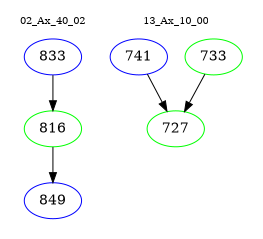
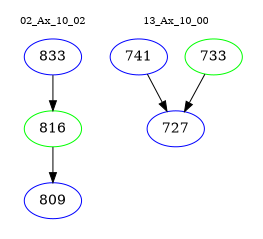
  digraph {
    node [color=blue]
    edge [color=black]
    n1 [label=833]
    n2 [color=green label=816]
-   n3 [label=849]
+   n3 [label=809]
    n4 [color=green label=733]
-   n5 [color=green label=727]
+   n5 [label=727]
    n6 [label=741]
    subgraph cluster_1 {
      color=white
      fontsize=10
-     label="02_Ax_40_02"
+     label="02_Ax_10_02"
      n1
      n2
      n3
    }
    subgraph cluster_2 {
      color=white
      fontsize=10
      label="13_Ax_10_00"
      n4
      n5
      n6
    }
    n1 -> n2
    n2 -> n3
    n4 -> n5
    n6 -> n5
  }
